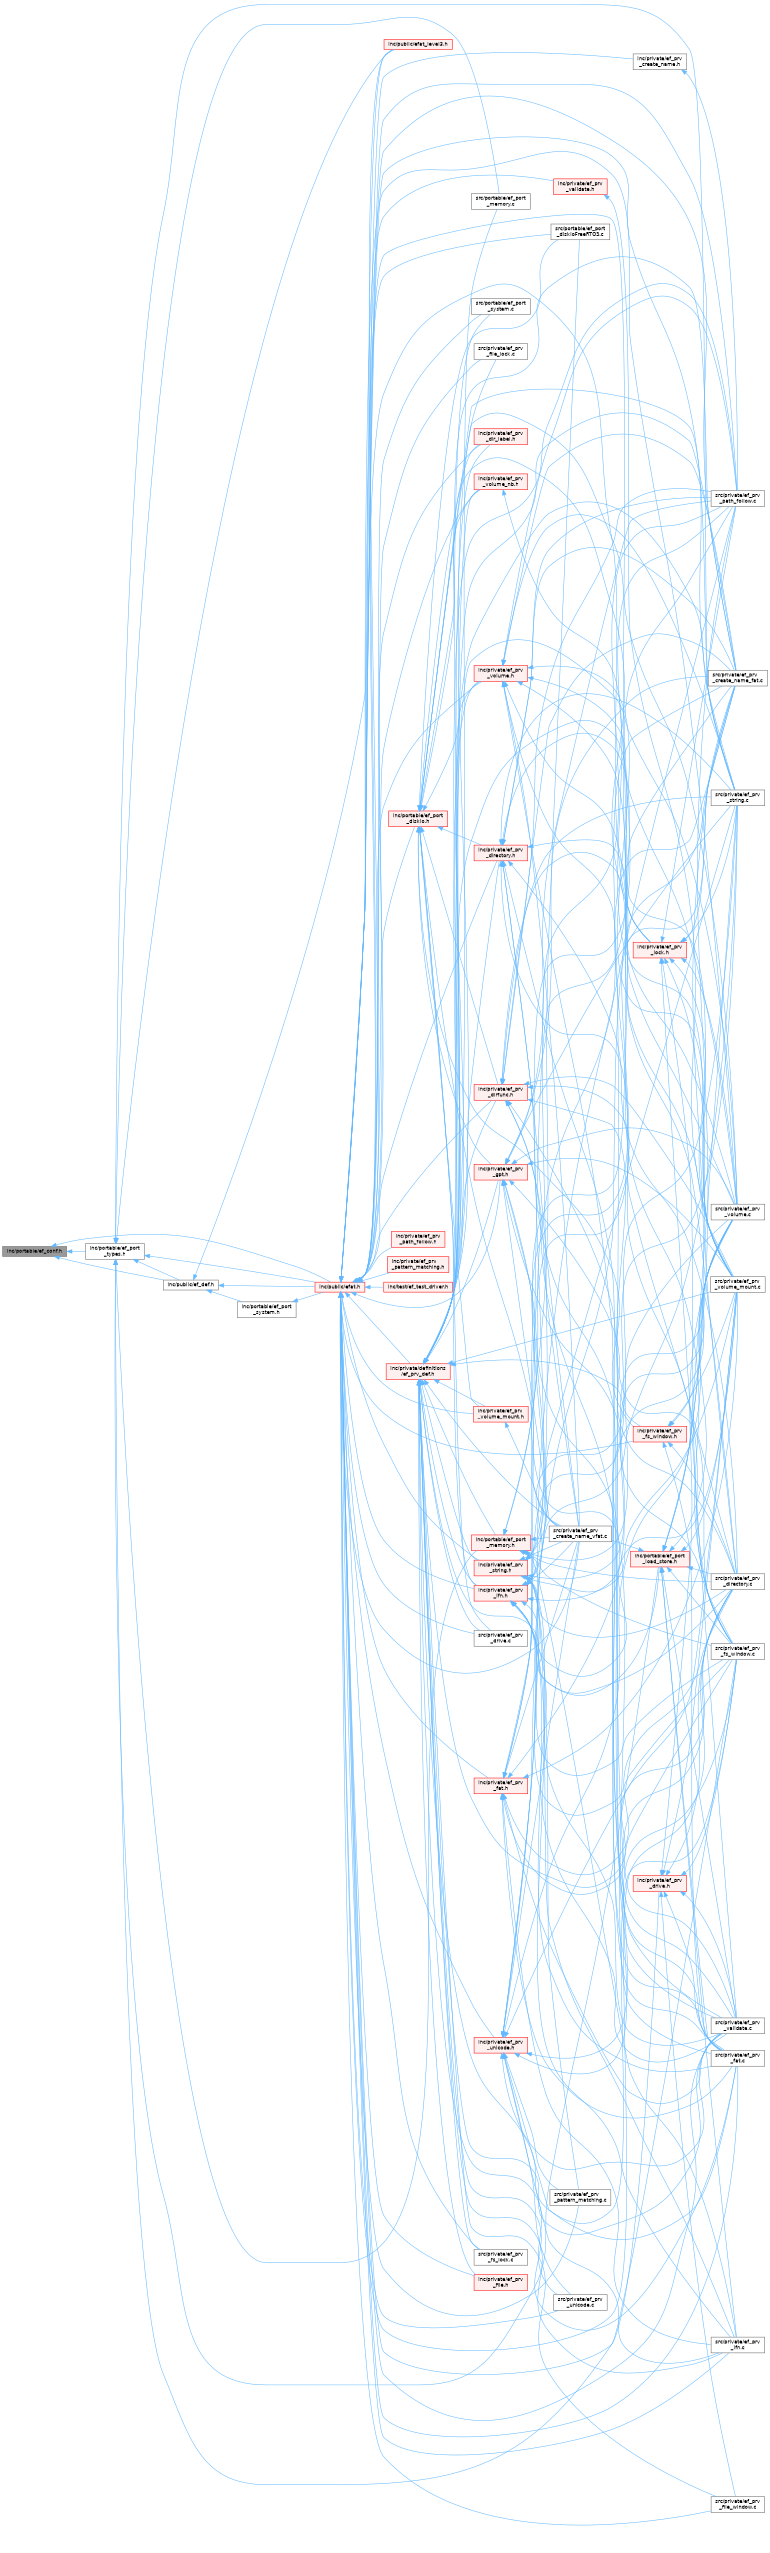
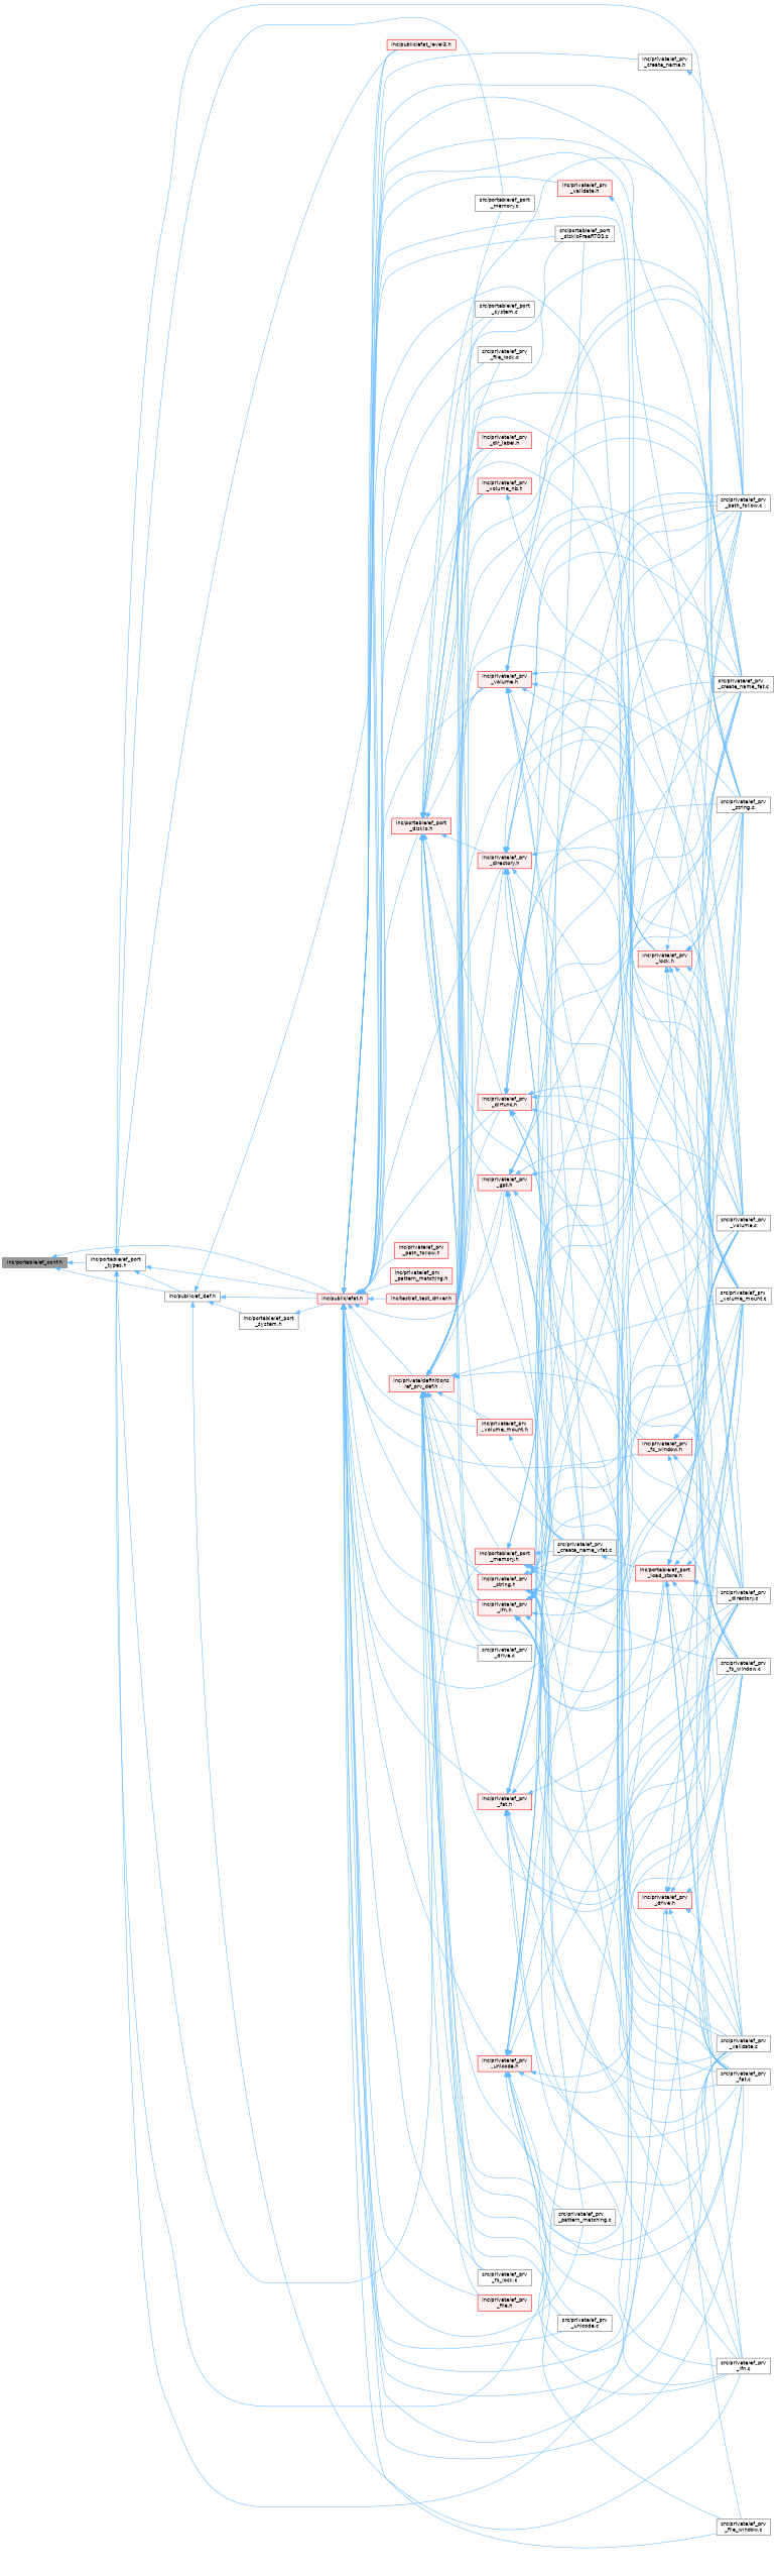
  digraph {
    rankdir=LR
    node [color=red fillcolor="#FFF0F0" fontname=Helvetica fontsize=10 shape=box style=filled]
    edge [color=steelblue1 dir=back fontname=Helvetica fontsize=10 labelfontname=Helvetica labelfontsize=10 style=solid]
    n1 [color=gray40 fillcolor=grey60 fontcolor=black height=0.2 label="inc/portable/ef_conf.h" width=0.4]
    n2 [color=grey40 fillcolor=white height=0.2 label="inc/portable/ef_port\l_types.h" width=0.4]
    n3 [color=grey40 fillcolor=white height=0.2 label="inc/public/ef_def.h" width=0.4]
    n4 [height=0.2 label="inc/public/efat.h" width=0.4]
    n5 [height=0.2 label="inc/portable/ef_port\l_load_store.h" width=0.4]
    n6 [color=grey40 fillcolor=white height=0.2 label="src/private/ef_prv\l_string.c" width=0.4]
    n7 [height=0.2 label="inc/portable/ef_port\l_memory.h" width=0.4]
    n8 [height=0.2 label="inc/private/ef_prv\l_drive.h" width=0.4]
    n9 [color=grey40 fillcolor=white height=0.2 label="src/portable/ef_port\l_memory.c" width=0.4]
    n10 [height=0.2 label="inc/public/efat_level3.h" width=0.4]
    n11 [color=grey40 fillcolor=white height=0.2 label="inc/portable/ef_port\l_system.h" width=0.4]
    n12 [color=grey40 fillcolor=white height=0.2 label="src/private/ef_prv\l_create_name_fat.c" width=0.4]
    n13 [color=grey40 fillcolor=white height=0.2 label="src/private/ef_prv\l_create_name_vfat.c" width=0.4]
    n14 [color=grey40 fillcolor=white height=0.2 label="src/private/ef_prv\l_directory.c" width=0.4]
    n15 [color=grey40 fillcolor=white height=0.2 label="src/private/ef_prv\l_fat.c" width=0.4]
    n16 [color=grey40 fillcolor=white height=0.2 label="src/private/ef_prv\l_fs_window.c" width=0.4]
    n17 [color=grey40 fillcolor=white height=0.2 label="src/private/ef_prv\l_lfn.c" width=0.4]
    n18 [color=grey40 fillcolor=white height=0.2 label="src/private/ef_prv\l_path_follow.c" width=0.4]
    n19 [color=grey40 fillcolor=white height=0.2 label="src/private/ef_prv\l_validate.c" width=0.4]
    n20 [color=grey40 fillcolor=white height=0.2 label="src/private/ef_prv\l_volume.c" width=0.4]
    n21 [color=grey40 fillcolor=white height=0.2 label="src/private/ef_prv\l_volume_mount.c" width=0.4]
    n22 [color=grey40 fillcolor=white height=0.2 label="src/portable/ef_port\l_diskioFreeRTOS.c" width=0.4]
    n23 [color=grey40 fillcolor=white height=0.2 label="src/private/ef_prv\l_file_window.c" width=0.4]
    n24 [height=0.2 label="inc/portable/ef_port\l_diskio.h" width=0.4]
    n25 [height=0.2 label="inc/private/ef_prv\l_dir_label.h" width=0.4]
    n26 [height=0.2 label="inc/private/ef_prv\l_directory.h" width=0.4]
    n27 [height=0.2 label="inc/private/ef_prv\l_dirfunc.h" width=0.4]
    n28 [height=0.2 label="inc/private/ef_prv\l_fs_window.h" width=0.4]
    n29 [height=0.2 label="inc/private/ef_prv\l_gpt.h" width=0.4]
    n30 [height=0.2 label="inc/private/ef_prv\l_lfn.h" width=0.4]
    n31 [height=0.2 label="inc/private/ef_prv\l_lock.h" width=0.4]
    n32 [height=0.2 label="inc/private/ef_prv\l_volume.h" width=0.4]
    n33 [height=0.2 label="inc/private/ef_prv\l_volume_mount.h" width=0.4]
    n34 [height=0.2 label="inc/private/ef_prv\l_volume_nb.h" width=0.4]
    n35 [color=grey40 fillcolor=white height=0.2 label="src/private/ef_prv\l_drive.c" width=0.4]
    n36 [height=0.2 label="inc/private/definitions\l/ef_prv_def.h" width=0.4]
    n37 [height=0.2 label="inc/private/ef_prv\l_file.h" width=0.4]
    n38 [height=0.2 label="inc/private/ef_prv\l_string.h" width=0.4]
    n39 [color=grey40 fillcolor=white height=0.2 label="src/private/ef_prv\l_pattern_matching.c" width=0.4]
    n40 [color=grey40 fillcolor=white height=0.2 label="src/portable/ef_port\l_system.c" width=0.4]
    n41 [color=grey40 fillcolor=white height=0.2 label="src/private/ef_prv\l_file_lock.c" width=0.4]
    n42 [color=grey40 fillcolor=white height=0.2 label="src/private/ef_prv\l_fs_lock.c" width=0.4]
    n43 [color=grey40 fillcolor=white height=0.2 label="src/private/ef_prv\l_unicode.c" width=0.4]
    n44 [color=grey40 fillcolor=white height=0.2 label="inc/private/ef_prv\l_create_name.h" width=0.4]
    n45 [height=0.2 label="inc/private/ef_prv\l_fat.h" width=0.4]
    n46 [height=0.2 label="inc/private/ef_prv\l_path_follow.h" width=0.4]
    n47 [height=0.2 label="inc/private/ef_prv\l_pattern_matching.h" width=0.4]
    n48 [height=0.2 label="inc/private/ef_prv\l_unicode.h" width=0.4]
    n49 [height=0.2 label="inc/private/ef_prv\l_validate.h" width=0.4]
    n50 [height=0.2 label="inc/test/ef_test_driver.h" width=0.4]
    n1 -> n2
    n1 -> n3
    n1 -> n4
    n2 -> n3
    n2 -> n4
    n2 -> n5
    n2 -> n6
    n2 -> n7
    n2 -> n8
    n2 -> n9
    n2 -> n10
    n3 -> n4
    n3 -> n10
    n3 -> n11
    n4 -> n6
    n4 -> n10
    n4 -> n12
    n4 -> n13
    n4 -> n14
    n4 -> n15
    n4 -> n16
-   n4 -> n17
+   n3 -> n17
    n4 -> n18
    n4 -> n19
    n4 -> n20
    n4 -> n21
    n4 -> n22
    n4 -> n23
    n4 -> n24
    n4 -> n25
    n4 -> n26
    n4 -> n27
    n4 -> n28
    n4 -> n29
    n4 -> n30
    n4 -> n31
    n4 -> n32
    n4 -> n33
    n4 -> n34
    n4 -> n35
    n4 -> n36
    n4 -> n37
    n4 -> n38
    n4 -> n39
    n4 -> n40
    n4 -> n41
    n4 -> n42
    n4 -> n43
    n4 -> n44
    n4 -> n45
    n4 -> n46
    n4 -> n47
    n4 -> n48
    n4 -> n49
    n4 -> n50
    n5 -> n6
    n5 -> n12
-   n5 -> n13
+   n13 -> n5
    n5 -> n14
    n5 -> n15
    n5 -> n16
    n5 -> n17
    n5 -> n18
    n5 -> n19
    n5 -> n20
    n5 -> n21
    n7 -> n12
    n7 -> n13
    n7 -> n14
    n7 -> n16
    n7 -> n17
    n7 -> n20
    n7 -> n22
    n8 -> n14
    n8 -> n15
    n8 -> n16
    n8 -> n19
    n8 -> n20
    n8 -> n21
    n8 -> n23
    n11 -> n4
    n24 -> n6
    n24 -> n12
    n24 -> n13
+   n24 -> n18
    n24 -> n20
    n24 -> n22
    n24 -> n25
    n24 -> n26
    n24 -> n27
    n24 -> n28
    n24 -> n29
    n24 -> n30
    n24 -> n31
    n24 -> n32
    n24 -> n33
    n24 -> n34
    n24 -> n35
    n26 -> n6
    n26 -> n12
    n26 -> n13
    n26 -> n14
    n26 -> n15
    n26 -> n16
    n26 -> n18
    n26 -> n19
    n26 -> n20
    n26 -> n21
    n27 -> n6
    n27 -> n12
    n27 -> n13
    n27 -> n14
    n27 -> n15
    n27 -> n16
    n27 -> n18
    n27 -> n19
    n27 -> n20
    n27 -> n21
    n28 -> n14
    n28 -> n15
    n28 -> n20
    n28 -> n21
    n29 -> n6
    n29 -> n12
    n29 -> n13
    n29 -> n14
    n29 -> n15
    n29 -> n16
    n29 -> n18
    n29 -> n19
    n29 -> n20
    n29 -> n21
    n30 -> n6
    n30 -> n12
    n30 -> n13
    n30 -> n14
    n30 -> n15
    n30 -> n16
    n30 -> n17
    n30 -> n18
    n30 -> n19
    n30 -> n20
    n30 -> n21
    n31 -> n6
    n31 -> n12
    n31 -> n14
    n31 -> n16
    n31 -> n18
    n31 -> n19
    n31 -> n20
    n31 -> n21
    n32 -> n6
    n32 -> n12
    n32 -> n13
    n32 -> n14
    n32 -> n15
    n32 -> n16
    n32 -> n18
    n32 -> n19
    n32 -> n20
    n32 -> n21
    n33 -> n13
    n34 -> n21
    n36 -> n5
    n36 -> n6
    n36 -> n7
    n36 -> n9
    n36 -> n12
    n36 -> n13
    n36 -> n14
    n36 -> n15
    n36 -> n16
    n36 -> n17
    n36 -> n18
    n36 -> n19
    n36 -> n20
    n36 -> n21
    n36 -> n23
    n36 -> n25
    n36 -> n26
    n36 -> n27
    n36 -> n28
    n36 -> n29
    n36 -> n30
    n36 -> n31
    n36 -> n32
    n36 -> n33
    n36 -> n34
    n36 -> n35
    n36 -> n37
    n36 -> n38
    n36 -> n40
    n36 -> n41
    n36 -> n42
    n36 -> n43
    n38 -> n6
    n38 -> n12
    n38 -> n13
    n38 -> n14
    n38 -> n16
    n38 -> n17
    n38 -> n18
    n38 -> n19
    n38 -> n20
    n38 -> n21
    n38 -> n39
    n44 -> n18
    n45 -> n6
    n45 -> n12
    n45 -> n13
    n45 -> n14
    n45 -> n15
    n45 -> n16
    n45 -> n17
    n45 -> n18
    n45 -> n19
    n45 -> n20
    n45 -> n21
    n48 -> n6
    n48 -> n12
    n48 -> n13
    n48 -> n14
    n48 -> n15
    n48 -> n16
    n48 -> n17
    n48 -> n18
    n48 -> n19
    n48 -> n20
    n48 -> n21
    n48 -> n39
    n48 -> n43
    n49 -> n21
  }
